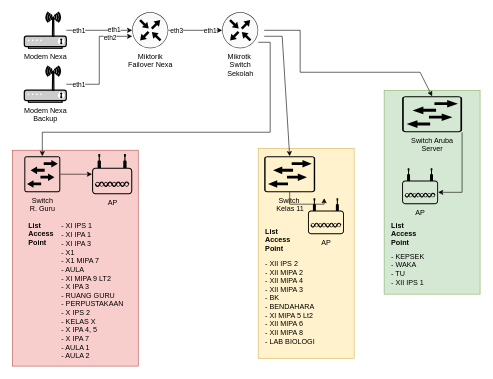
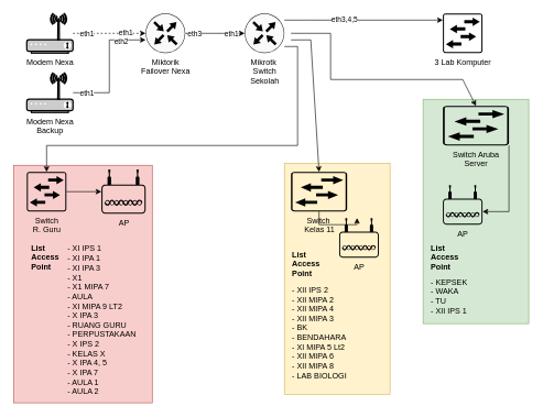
  <mxCell id="0" />
  <mxCell id="1" parent="0" />
  <mxCell id="2" value="" style="rounded=0;whiteSpace=wrap;html=1;fillColor=#f8cecc;strokeColor=#b85450;" vertex="1" parent="1"><mxGeometry x="20" y="250" width="210" height="360" as="geometry" /></mxCell>
  <mxCell id="3" value="" style="rounded=0;whiteSpace=wrap;html=1;fillColor=#d5e8d4;strokeColor=#82b366;" vertex="1" parent="1"><mxGeometry x="640" y="150" width="160" height="340" as="geometry" /></mxCell>
  <mxCell id="4" value="" style="rounded=0;whiteSpace=wrap;html=1;fillColor=#fff2cc;strokeColor=#d6b656;" vertex="1" parent="1"><mxGeometry x="430" y="247" width="160" height="350" as="geometry" /></mxCell>
  <mxCell id="5" value="Modem Nexa" style="fontColor=#000000;verticalAlign=top;verticalLabelPosition=bottom;labelPosition=center;align=center;html=1;outlineConnect=0;fillColor=#CCCCCC;strokeColor=#000000;gradientColor=none;gradientDirection=north;strokeWidth=2;shape=mxgraph.networks.wireless_modem;" vertex="1" parent="1"><mxGeometry x="40" y="20" width="70" height="60" as="geometry" /></mxCell>
  <mxCell id="6" value="Modem Nexa&lt;div&gt;&lt;span style=&quot;background-color: transparent; color: light-dark(rgb(0, 0, 0), rgb(237, 237, 237));&quot;&gt;Backup&lt;/span&gt;&lt;/div&gt;" style="fontColor=#000000;verticalAlign=top;verticalLabelPosition=bottom;labelPosition=center;align=center;html=1;outlineConnect=0;fillColor=#CCCCCC;strokeColor=#000000;gradientColor=none;gradientDirection=north;strokeWidth=2;shape=mxgraph.networks.wireless_modem;" vertex="1" parent="1"><mxGeometry x="40" y="110" width="70" height="60" as="geometry" /></mxCell>
  <mxCell id="7" value="" style="edgeStyle=orthogonalEdgeStyle;rounded=0;orthogonalLoop=1;jettySize=auto;html=1;" edge="1" parent="1" source="10" target="17"><mxGeometry relative="1" as="geometry" /></mxCell>
  <mxCell id="8" value="eth1" style="edgeLabel;html=1;align=center;verticalAlign=middle;resizable=0;points=[];" vertex="1" connectable="0" parent="7"><mxGeometry x="0.528" y="-2" relative="1" as="geometry"><mxPoint y="-2" as="offset" /></mxGeometry></mxCell>
  <mxCell id="9" value="eth3" style="edgeLabel;html=1;align=center;verticalAlign=middle;resizable=0;points=[];" vertex="1" connectable="0" parent="7"><mxGeometry x="-0.716" y="-2" relative="1" as="geometry"><mxPoint y="-2" as="offset" /></mxGeometry></mxCell>
  <mxCell id="10" value="Miktorik&lt;div&gt;Failover Nexa&lt;/div&gt;" style="sketch=0;points=[[0.5,0,0],[1,0.5,0],[0.5,1,0],[0,0.5,0],[0.145,0.145,0],[0.856,0.145,0],[0.855,0.856,0],[0.145,0.855,0]];verticalLabelPosition=bottom;html=1;verticalAlign=top;aspect=fixed;align=center;pointerEvents=1;shape=mxgraph.cisco19.rect;prIcon=router;fillColor=#FAFAFA;strokeColor=none;strokeWidth=1;" vertex="1" parent="1"><mxGeometry x="220" y="20" width="60" height="60" as="geometry" /></mxCell>
- <mxCell id="11" value="eth1" style="edgeStyle=orthogonalEdgeStyle;rounded=0;orthogonalLoop=1;jettySize=auto;html=1;entryX=0;entryY=0.5;entryDx=0;entryDy=0;entryPerimeter=0;" edge="1" parent="1" source="5" target="10"><mxGeometry x="0.455" relative="1" as="geometry"><mxPoint as="offset" /></mxGeometry></mxCell>
+ <mxCell id="11" value="eth1" style="edgeStyle=orthogonalEdgeStyle;rounded=0;orthogonalLoop=1;jettySize=auto;html=1;entryX=0;entryY=0.5;entryDx=0;entryDy=0;entryPerimeter=0;dashed=1;" edge="1" parent="1" source="5" target="10"><mxGeometry x="0.455" relative="1" as="geometry"><mxPoint as="offset" /></mxGeometry></mxCell>
  <mxCell id="12" value="eth1" style="edgeLabel;html=1;align=center;verticalAlign=middle;resizable=0;points=[];" vertex="1" connectable="0" parent="11"><mxGeometry x="-0.777" y="2" relative="1" as="geometry"><mxPoint x="8" y="2" as="offset" /></mxGeometry></mxCell>
  <mxCell id="13" style="edgeStyle=orthogonalEdgeStyle;rounded=0;orthogonalLoop=1;jettySize=auto;html=1;entryX=0;entryY=0.667;entryDx=0;entryDy=0;entryPerimeter=0;" edge="1" parent="1" source="6" target="10"><mxGeometry relative="1" as="geometry" /></mxCell>
  <mxCell id="14" value="eth1" style="edgeLabel;html=1;align=center;verticalAlign=middle;resizable=0;points=[];" vertex="1" connectable="0" parent="13"><mxGeometry x="-0.824" y="-3" relative="1" as="geometry"><mxPoint x="3" y="-3" as="offset" /></mxGeometry></mxCell>
  <mxCell id="15" value="eth2" style="edgeLabel;html=1;align=center;verticalAlign=middle;resizable=0;points=[];" vertex="1" connectable="0" parent="13"><mxGeometry x="0.609" y="-2" relative="1" as="geometry"><mxPoint as="offset" /></mxGeometry></mxCell>
+ <mxCell id="16" value="eth3,4,5" style="edgeStyle=orthogonalEdgeStyle;rounded=0;orthogonalLoop=1;jettySize=auto;html=1;" edge="1" parent="1" source="17" target="18"><mxGeometry x="-0.241" relative="1" as="geometry"><Array as="points"><mxPoint x="470" y="30" /><mxPoint x="470" y="30" /></Array><mxPoint as="offset" /></mxGeometry></mxCell>
  <mxCell id="17" value="Mikrotk&amp;nbsp;&lt;div&gt;Switch&lt;/div&gt;&lt;div&gt;Sekolah&lt;/div&gt;" style="sketch=0;points=[[0.5,0,0],[1,0.5,0],[0.5,1,0],[0,0.5,0],[0.145,0.145,0],[0.856,0.145,0],[0.855,0.856,0],[0.145,0.855,0]];verticalLabelPosition=bottom;html=1;verticalAlign=top;aspect=fixed;align=center;pointerEvents=1;shape=mxgraph.cisco19.rect;prIcon=router;fillColor=#FAFAFA;strokeColor=none;strokeWidth=1;" vertex="1" parent="1"><mxGeometry x="370" y="20" width="60" height="60" as="geometry" /></mxCell>
+ <mxCell id="18" value="3 Lab Komputer" style="sketch=0;points=[[0.015,0.015,0],[0.985,0.015,0],[0.985,0.985,0],[0.015,0.985,0],[0.25,0,0],[0.5,0,0],[0.75,0,0],[1,0.25,0],[1,0.5,0],[1,0.75,0],[0.75,1,0],[0.5,1,0],[0.25,1,0],[0,0.75,0],[0,0.5,0],[0,0.25,0]];verticalLabelPosition=bottom;html=1;verticalAlign=top;aspect=fixed;align=center;pointerEvents=1;shape=mxgraph.cisco19.rect;prIcon=l2_switch;fillColor=none;strokeColor=#000000;" vertex="1" parent="1"><mxGeometry x="670" y="20" width="60" height="60" as="geometry" /></mxCell>
  <mxCell id="19" value="" style="edgeStyle=orthogonalEdgeStyle;rounded=0;orthogonalLoop=1;jettySize=auto;html=1;" edge="1" parent="1" source="20" target="27"><mxGeometry relative="1" as="geometry" /></mxCell>
  <mxCell id="20" value="Switch&lt;div&gt;R. Guru&lt;/div&gt;" style="sketch=0;points=[[0.015,0.015,0],[0.985,0.015,0],[0.985,0.985,0],[0.015,0.985,0],[0.25,0,0],[0.5,0,0],[0.75,0,0],[1,0.25,0],[1,0.5,0],[1,0.75,0],[0.75,1,0],[0.5,1,0],[0.25,1,0],[0,0.75,0],[0,0.5,0],[0,0.25,0]];verticalLabelPosition=bottom;html=1;verticalAlign=top;aspect=fixed;align=center;pointerEvents=1;shape=mxgraph.cisco19.rect;prIcon=l2_switch;fillColor=none;strokeColor=#000000;" vertex="1" parent="1"><mxGeometry x="40" y="260" width="60" height="60" as="geometry" /></mxCell>
  <mxCell id="21" value="" style="endArrow=classic;html=1;rounded=0;entryX=0.5;entryY=0;entryDx=0;entryDy=0;entryPerimeter=0;exitX=1;exitY=0.833;exitDx=0;exitDy=0;exitPerimeter=0;" edge="1" parent="1" source="17" target="20"><mxGeometry width="50" height="50" relative="1" as="geometry"><mxPoint x="440" y="70" as="sourcePoint" /><mxPoint x="150" y="360" as="targetPoint" /><Array as="points"><mxPoint x="450" y="70" /><mxPoint x="450" y="220" /><mxPoint x="70" y="220" /></Array></mxGeometry></mxCell>
  <mxCell id="22" value="Switch&amp;nbsp;&lt;div&gt;Kelas 11&lt;/div&gt;" style="sketch=0;points=[[0.015,0.015,0],[0.985,0.015,0],[0.985,0.985,0],[0.015,0.985,0],[0.25,0,0],[0.5,0,0],[0.75,0,0],[1,0.25,0],[1,0.5,0],[1,0.75,0],[0.75,1,0],[0.5,1,0],[0.25,1,0],[0,0.75,0],[0,0.5,0],[0,0.25,0]];verticalLabelPosition=bottom;html=1;verticalAlign=top;aspect=fixed;align=center;pointerEvents=1;shape=mxgraph.cisco19.rect;prIcon=l2_switch;fillColor=none;strokeColor=#000000;" vertex="1" parent="1"><mxGeometry x="440" y="260" width="85" height="60" as="geometry" /></mxCell>
  <mxCell id="23" value="" style="endArrow=classic;html=1;rounded=0;entryX=0.5;entryY=0;entryDx=0;entryDy=0;entryPerimeter=0;" edge="1" parent="1" target="22"><mxGeometry width="50" height="50" relative="1" as="geometry"><mxPoint x="440" y="60" as="sourcePoint" /><mxPoint x="490" y="10" as="targetPoint" /><Array as="points"><mxPoint x="470" y="60" /></Array></mxGeometry></mxCell>
  <mxCell id="24" value="Switch Aruba&lt;div&gt;Server&lt;/div&gt;" style="sketch=0;points=[[0.015,0.015,0],[0.985,0.015,0],[0.985,0.985,0],[0.015,0.985,0],[0.25,0,0],[0.5,0,0],[0.75,0,0],[1,0.25,0],[1,0.5,0],[1,0.75,0],[0.75,1,0],[0.5,1,0],[0.25,1,0],[0,0.75,0],[0,0.5,0],[0,0.25,0]];verticalLabelPosition=bottom;html=1;verticalAlign=top;aspect=fixed;align=center;pointerEvents=1;shape=mxgraph.cisco19.rect;prIcon=l2_switch;fillColor=none;strokeColor=#000000;" vertex="1" parent="1"><mxGeometry x="670" y="160" width="100" height="60" as="geometry" /></mxCell>
  <mxCell id="25" value="" style="endArrow=classic;html=1;rounded=0;entryX=0.5;entryY=0;entryDx=0;entryDy=0;entryPerimeter=0;" edge="1" parent="1" target="24"><mxGeometry width="50" height="50" relative="1" as="geometry"><mxPoint x="440" y="50" as="sourcePoint" /><mxPoint x="550" y="-10" as="targetPoint" /><Array as="points"><mxPoint x="500" y="50" /><mxPoint x="500" y="120" /><mxPoint x="700" y="120" /></Array></mxGeometry></mxCell>
  <mxCell id="26" value="List Access Point" style="text;html=1;align=left;verticalAlign=middle;whiteSpace=wrap;rounded=0;fontStyle=1" vertex="1" parent="1"><mxGeometry x="45" y="360" width="60" height="60" as="geometry" /></mxCell>
  <mxCell id="27" value="AP" style="points=[[0.03,0.36,0],[0.18,0,0],[0.5,0.34,0],[0.82,0,0],[0.97,0.36,0],[1,0.67,0],[0.975,0.975,0],[0.5,1,0],[0.025,0.975,0],[0,0.67,0]];verticalLabelPosition=bottom;sketch=0;html=1;verticalAlign=top;aspect=fixed;align=center;pointerEvents=1;shape=mxgraph.cisco19.wireless_access_point;fillColor=#000000;strokeColor=none;" vertex="1" parent="1"><mxGeometry x="153" y="256.5" width="67" height="67" as="geometry" /></mxCell>
  <mxCell id="28" value="- XI IPS 1&lt;div&gt;- XI IPA 1&lt;/div&gt;&lt;div&gt;- XI IPA 3&lt;/div&gt;&lt;div&gt;- X1&lt;/div&gt;&lt;div&gt;- X1 MIPA 7&lt;/div&gt;&lt;div&gt;- AULA&lt;/div&gt;&lt;div&gt;- XI MIPA 9 LT2&lt;/div&gt;&lt;div&gt;- X IPA 3&lt;/div&gt;&lt;div&gt;- RUANG GURU&lt;/div&gt;&lt;div&gt;- PERPUSTAKAAN&lt;/div&gt;&lt;div&gt;- X IPS 2&lt;/div&gt;&lt;div&gt;- KELAS X&lt;/div&gt;&lt;div&gt;- X IPA 4, 5&lt;/div&gt;&lt;div&gt;- X IPA 7&lt;/div&gt;&lt;div&gt;- AULA 1&lt;/div&gt;&lt;div&gt;- AULA 2&lt;/div&gt;" style="text;html=1;align=left;verticalAlign=middle;whiteSpace=wrap;rounded=0;" vertex="1" parent="1"><mxGeometry x="100" y="370" width="120" height="230" as="geometry" /></mxCell>
  <mxCell id="29" value="- XII IPS 2&lt;div&gt;- XII MIPA 2&lt;/div&gt;&lt;div&gt;- XII MIPA 4&lt;/div&gt;&lt;div&gt;- XII MIPA 3&lt;/div&gt;&lt;div&gt;- BK&lt;/div&gt;&lt;div&gt;- BENDAHARA&lt;/div&gt;&lt;div&gt;- XI MIPA 5 Lt2&lt;/div&gt;&lt;div&gt;- XII MIPA 6&lt;/div&gt;&lt;div&gt;- XII MIPA 8&lt;/div&gt;&lt;div&gt;- LAB BIOLOGI&lt;/div&gt;" style="text;html=1;align=left;verticalAlign=middle;whiteSpace=wrap;rounded=0;" vertex="1" parent="1"><mxGeometry x="440" y="430" width="120" height="147" as="geometry" /></mxCell>
  <mxCell id="30" value="List Access Point" style="text;html=1;align=left;verticalAlign=middle;whiteSpace=wrap;rounded=0;fontStyle=1" vertex="1" parent="1"><mxGeometry x="440" y="370" width="60" height="60" as="geometry" /></mxCell>
  <mxCell id="31" value="AP" style="points=[[0.03,0.36,0],[0.18,0,0],[0.5,0.34,0],[0.82,0,0],[0.97,0.36,0],[1,0.67,0],[0.975,0.975,0],[0.5,1,0],[0.025,0.975,0],[0,0.67,0]];verticalLabelPosition=bottom;sketch=0;html=1;verticalAlign=top;aspect=fixed;align=center;pointerEvents=1;shape=mxgraph.cisco19.wireless_access_point;fillColor=#000000;strokeColor=none;" vertex="1" parent="1"><mxGeometry x="513" y="330" width="60" height="60" as="geometry" /></mxCell>
  <mxCell id="32" style="edgeStyle=orthogonalEdgeStyle;rounded=0;orthogonalLoop=1;jettySize=auto;html=1;entryX=0.45;entryY=0;entryDx=0;entryDy=0;entryPerimeter=0;" edge="1" parent="1" source="22" target="31"><mxGeometry relative="1" as="geometry" /></mxCell>
  <mxCell id="33" value="List Access Point" style="text;html=1;align=left;verticalAlign=middle;whiteSpace=wrap;rounded=0;fontStyle=1" vertex="1" parent="1"><mxGeometry x="650" y="360" width="60" height="60" as="geometry" /></mxCell>
  <mxCell id="34" value="AP" style="points=[[0.03,0.36,0],[0.18,0,0],[0.5,0.34,0],[0.82,0,0],[0.97,0.36,0],[1,0.67,0],[0.975,0.975,0],[0.5,1,0],[0.025,0.975,0],[0,0.67,0]];verticalLabelPosition=bottom;sketch=0;html=1;verticalAlign=top;aspect=fixed;align=center;pointerEvents=1;shape=mxgraph.cisco19.wireless_access_point;fillColor=#000000;strokeColor=none;" vertex="1" parent="1"><mxGeometry x="670" y="280" width="60" height="60" as="geometry" /></mxCell>
  <mxCell id="35" style="edgeStyle=orthogonalEdgeStyle;rounded=0;orthogonalLoop=1;jettySize=auto;html=1;entryX=1;entryY=0.67;entryDx=0;entryDy=0;entryPerimeter=0;" edge="1" parent="1" source="24" target="34"><mxGeometry relative="1" as="geometry"><Array as="points"><mxPoint x="770" y="190" /><mxPoint x="770" y="320" /></Array></mxGeometry></mxCell>
  <mxCell id="36" value="- KEPSEK&lt;div&gt;- WAKA&lt;/div&gt;&lt;div&gt;- TU&lt;/div&gt;&lt;div&gt;- XII IPS 1&lt;/div&gt;" style="text;html=1;align=left;verticalAlign=middle;whiteSpace=wrap;rounded=0;" vertex="1" parent="1"><mxGeometry x="650" y="418" width="80" height="62" as="geometry" /></mxCell>
